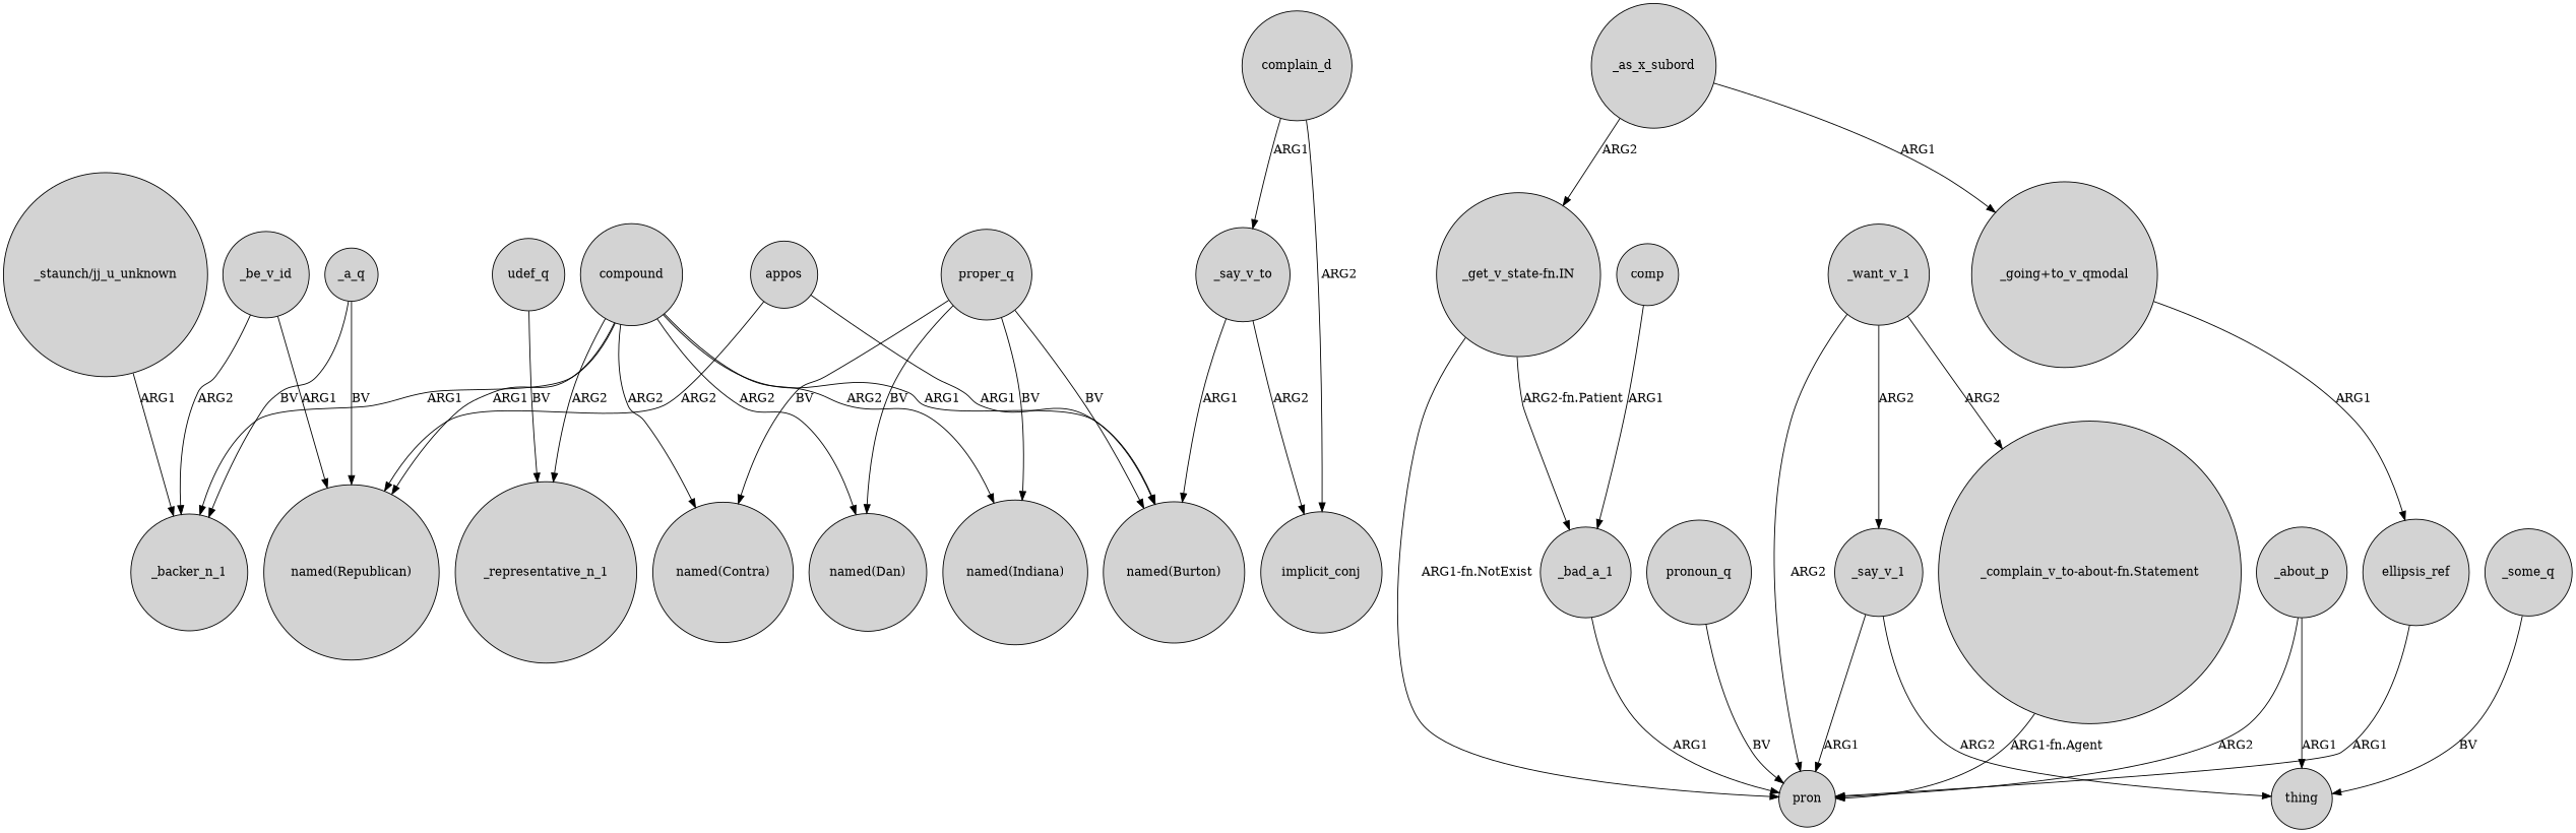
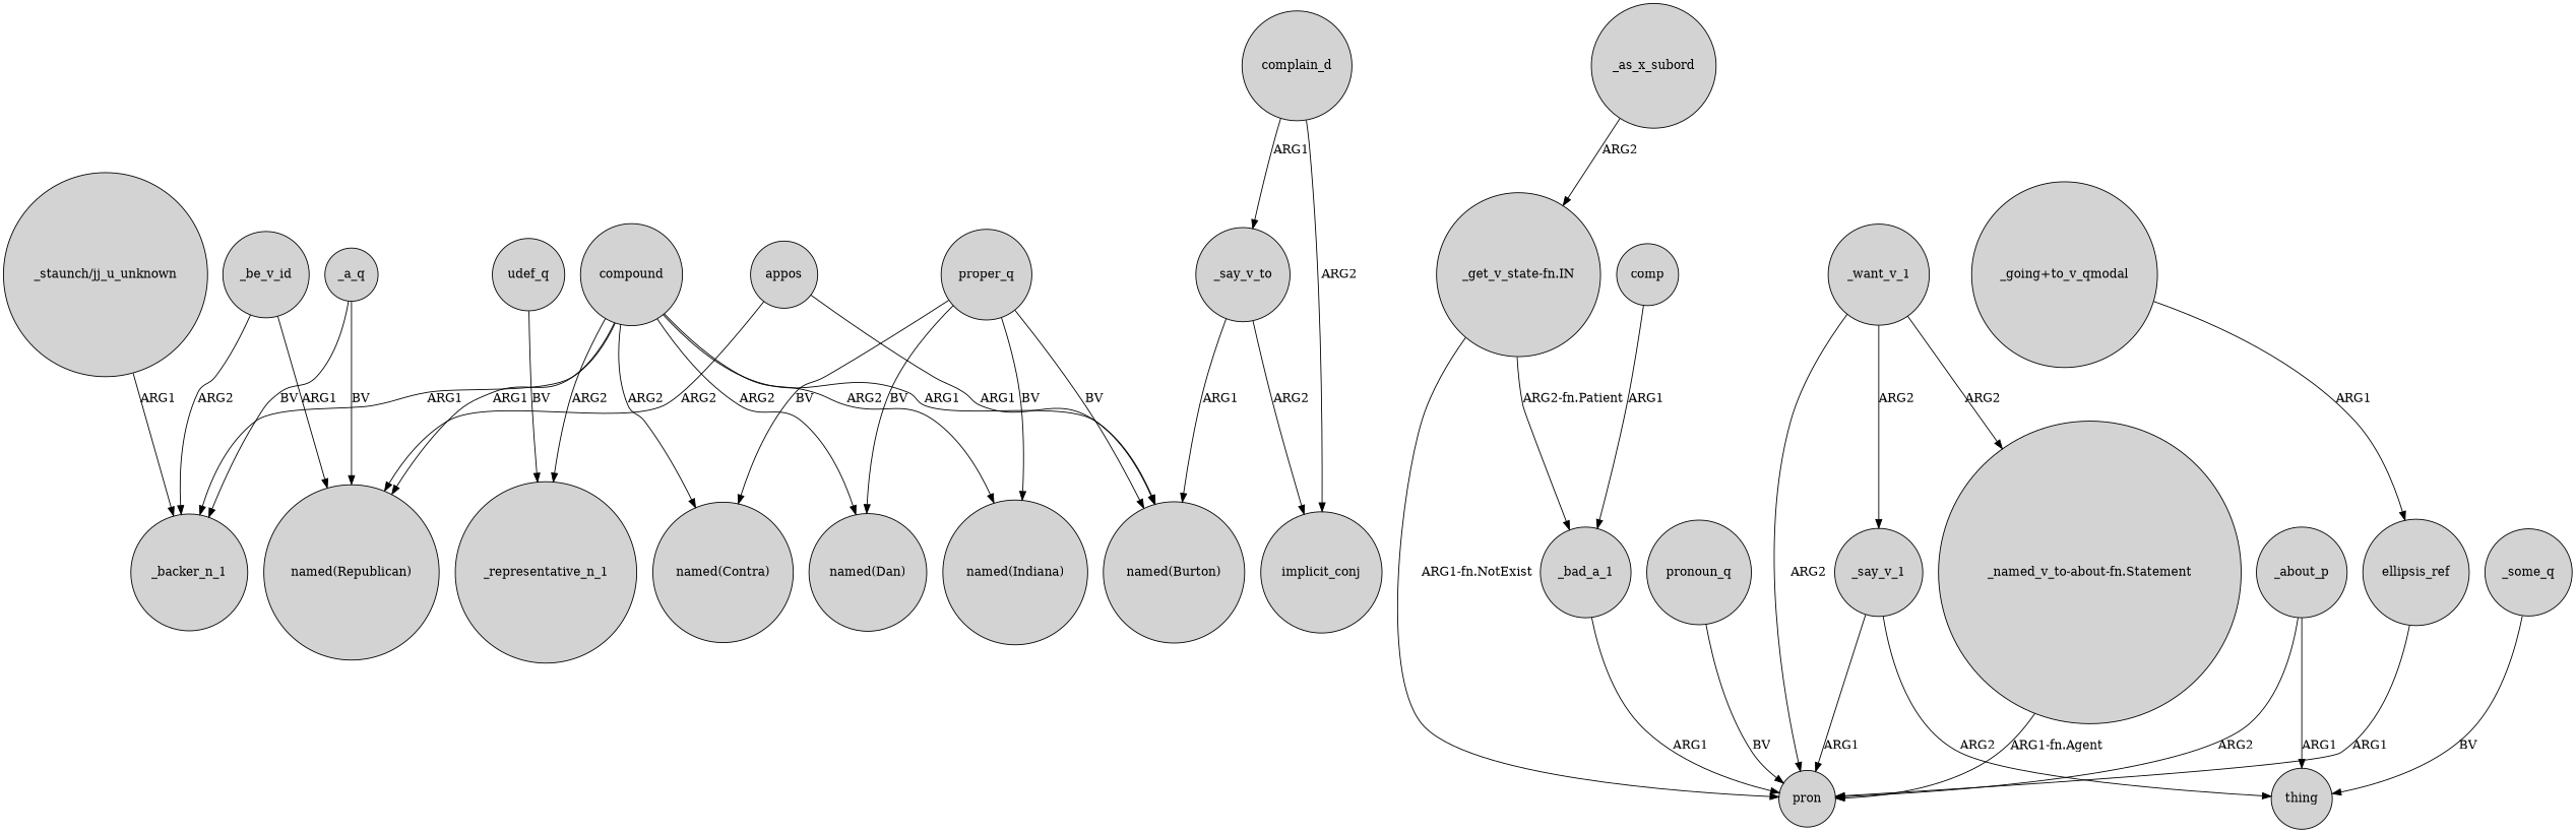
  digraph {
    node [shape=circle style=filled]
    compound
    _backer_n_1
    "named(Republican)"
    "named(Contra)"
    "named(Burton)"
    "named(Dan)"
    _representative_n_1
    "named(Indiana)"
    _be_v_id
    "_get_v_state-fn.IN"
    pron
    _bad_a_1
    proper_q
    _as_x_subord
    "_going+to_v_qmodal"
    ellipsis_ref
    _some_q
    thing
    n19 [label=complain_d]
    implicit_conj
    _say_v_to
    _want_v_1
    _say_v_1
-   "_complain_v_to-about-fn.Statement"
+   "_complain_v_to-about-fn.Statement" [label="_named_v_to-about-fn.Statement"]
    _a_q
    comp
    _about_p
    pronoun_q
    "_staunch/jj_u_unknown"
    udef_q
    appos
    compound -> _backer_n_1 [label=ARG1]
    compound -> "named(Republican)" [label=ARG1]
    compound -> "named(Contra)" [label=ARG2]
    compound -> "named(Burton)" [label=ARG1]
    compound -> "named(Dan)" [label=ARG2]
    compound -> _representative_n_1 [label=ARG2]
    compound -> "named(Indiana)" [label=ARG2]
    _be_v_id -> _backer_n_1 [label=ARG2]
    _be_v_id -> "named(Republican)" [label=ARG1]
    "_get_v_state-fn.IN" -> pron [label="ARG1-fn.NotExist"]
    "_get_v_state-fn.IN" -> _bad_a_1 [label="ARG2-fn.Patient"]
    _bad_a_1 -> pron [label=ARG1]
    proper_q -> "named(Contra)" [label=BV]
    proper_q -> "named(Burton)" [label=BV]
    proper_q -> "named(Dan)" [label=BV]
    proper_q -> "named(Indiana)" [label=BV]
    _as_x_subord -> "_get_v_state-fn.IN" [label=ARG2]
-   _as_x_subord -> "_going+to_v_qmodal" [label=ARG1]
    "_going+to_v_qmodal" -> ellipsis_ref [label=ARG1]
    ellipsis_ref -> pron [label=ARG1]
    _some_q -> thing [label=BV]
    n19 -> implicit_conj [label=ARG2]
    n19 -> _say_v_to [label=ARG1]
    _say_v_to -> "named(Burton)" [label=ARG1]
    _say_v_to -> implicit_conj [label=ARG2]
    _want_v_1 -> pron [label=ARG2]
    _want_v_1 -> _say_v_1 [label=ARG2]
    _want_v_1 -> "_complain_v_to-about-fn.Statement" [label=ARG2]
    _say_v_1 -> pron [label=ARG1]
    _say_v_1 -> thing [label=ARG2]
    "_complain_v_to-about-fn.Statement" -> pron [label="ARG1-fn.Agent"]
    _a_q -> _backer_n_1 [label=BV]
    _a_q -> "named(Republican)" [label=BV]
    comp -> _bad_a_1 [label=ARG1]
    _about_p -> pron [label=ARG2]
    _about_p -> thing [label=ARG1]
    pronoun_q -> pron [label=BV]
    "_staunch/jj_u_unknown" -> _backer_n_1 [label=ARG1]
    udef_q -> _representative_n_1 [label=BV]
    appos -> "named(Republican)" [label=ARG2]
    appos -> "named(Burton)" [label=ARG1]
  }
